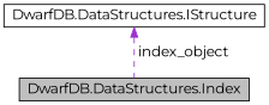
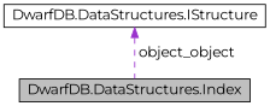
  digraph {
    fontname=Montserrat
    node [color=black fontname=Montserrat fontsize=14 shape=record style=filled]
    n1 [fillcolor=grey75 fontcolor=black height=0.2 label="DwarfDB.DataStructures.Index" width=0.4]
    n2 [fillcolor=white height=0.2 label="DwarfDB.DataStructures.IStructure" width=0.4]
-   n2 -> n1 [color=darkorchid3 dir=back fontname=Montserrat fontsize=14 label=" index_object" labelfontname=Helvetica labelfontsize=14 style=dashed]
+   n2 -> n1 [color=darkorchid3 dir=back fontname=Montserrat fontsize=14 label=" object_object" labelfontname=Helvetica labelfontsize=14 style=dashed]
  }
